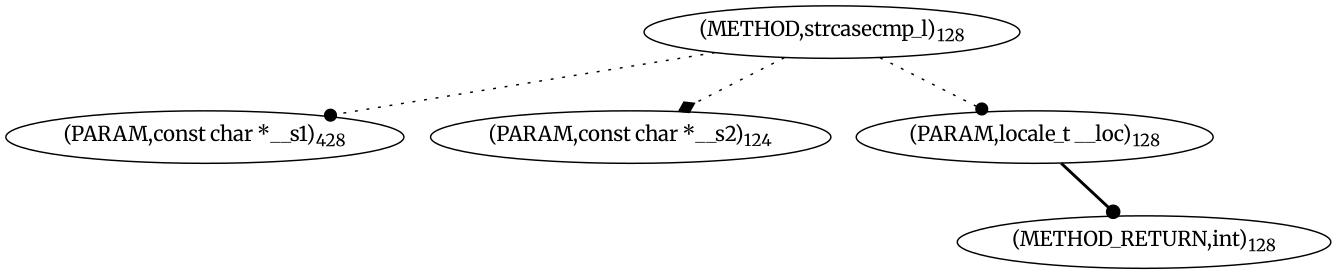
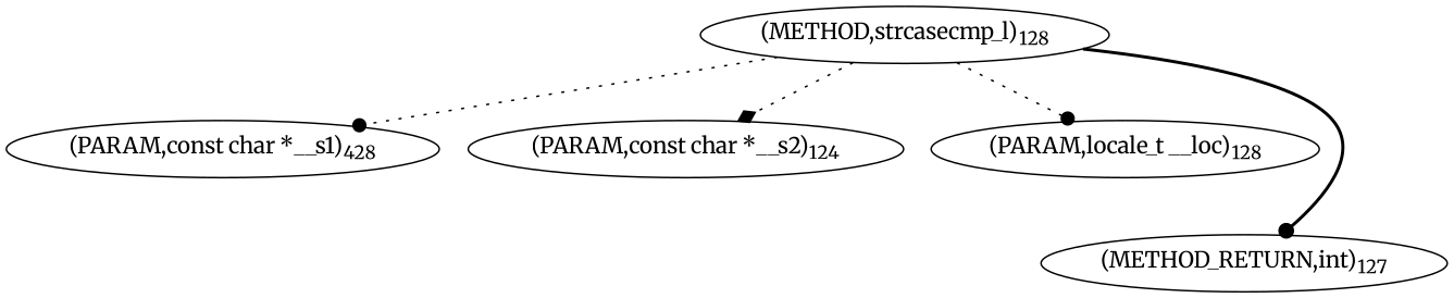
  digraph {
    fontname=Merriweather
    node [fontname=Merriweather]
    edge [arrowhead=dot fontname=Merriweather style=dotted]
    n1 [label=<(METHOD,strcasecmp_l)<SUB>128</SUB>>]
    n2 [label=<(PARAM,const char *__s1)<SUB>428</SUB>>]
    n3 [label=<(PARAM,const char *__s2)<SUB>124</SUB>>]
    n4 [label=<(PARAM,locale_t __loc)<SUB>128</SUB>>]
-   n5 [label=<(METHOD_RETURN,int)<SUB>128</SUB>>]
+   n5 [label=<(METHOD_RETURN,int)<SUB>127</SUB>>]
    n1 -> n2
    n1 -> n3 [arrowhead=diamond]
    n1 -> n4
-   n4 -> n5 [style=bold]
+   n1 -> n5 [style=bold]
  }
